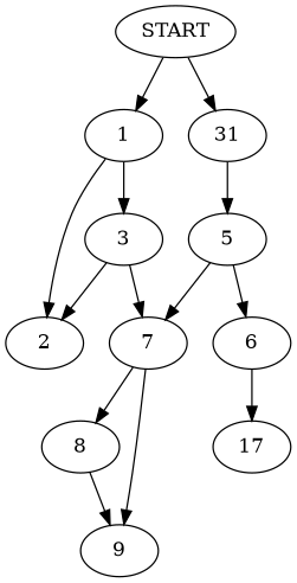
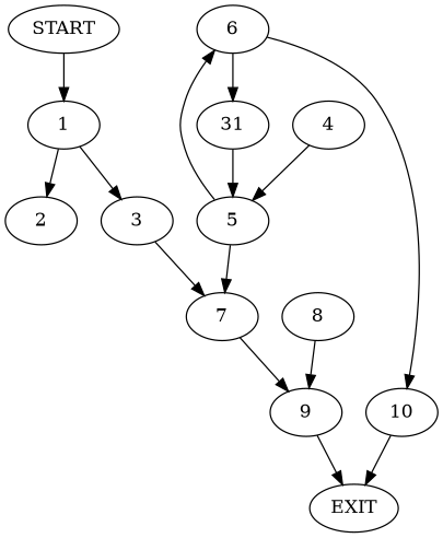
  digraph {
    n1 [label=START]
    1
    2
    3
+   n5 [label=EXIT]
    7
+   4
    5
    6
-   10 [label=17]
+   10
    n11 [label=31]
    8
    9
    n1 -> 1
    1 -> 2
    1 -> 3
-   3 -> 2
    3 -> 7
-   7 -> 8
    7 -> 9
+   4 -> 5
    5 -> 7
    5 -> 6
    6 -> 10
-   n1 -> n11
+   6 -> n11
+   10 -> n5
    n11 -> 5
    8 -> 9
+   9 -> n5
  }
